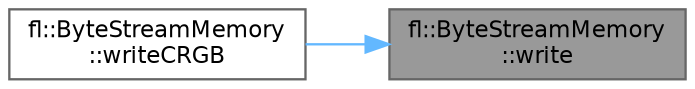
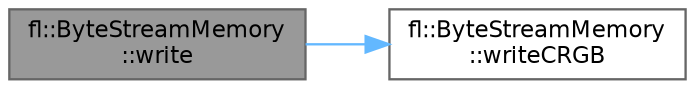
  digraph {
    rankdir=RL
    node [fontname=Helvetica fontsize=10 shape=box style=filled]
    n1 [color=gray40 fillcolor=grey60 fontcolor=black height=0.2 label="fl::ByteStreamMemory\l::write" width=0.4]
    n2 [color=grey40 fillcolor=white height=0.2 label="fl::ByteStreamMemory\l::writeCRGB" width=0.4]
-   n1 -> n2 [color=steelblue1 dir=back fontname=Helvetica fontsize=10 labelfontname=Helvetica labelfontsize=10 style=solid]
+   n2 -> n1 [color=steelblue1 dir=back fontname=Helvetica fontsize=10 labelfontname=Helvetica labelfontsize=10 style=solid]
  }
